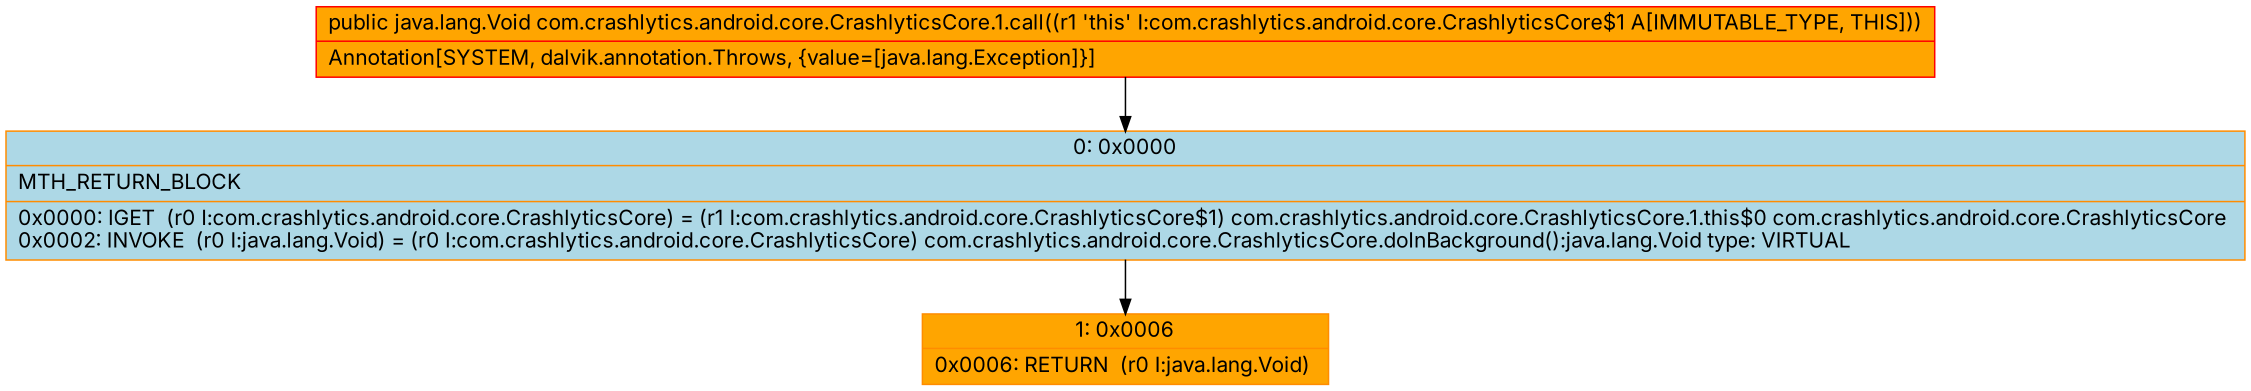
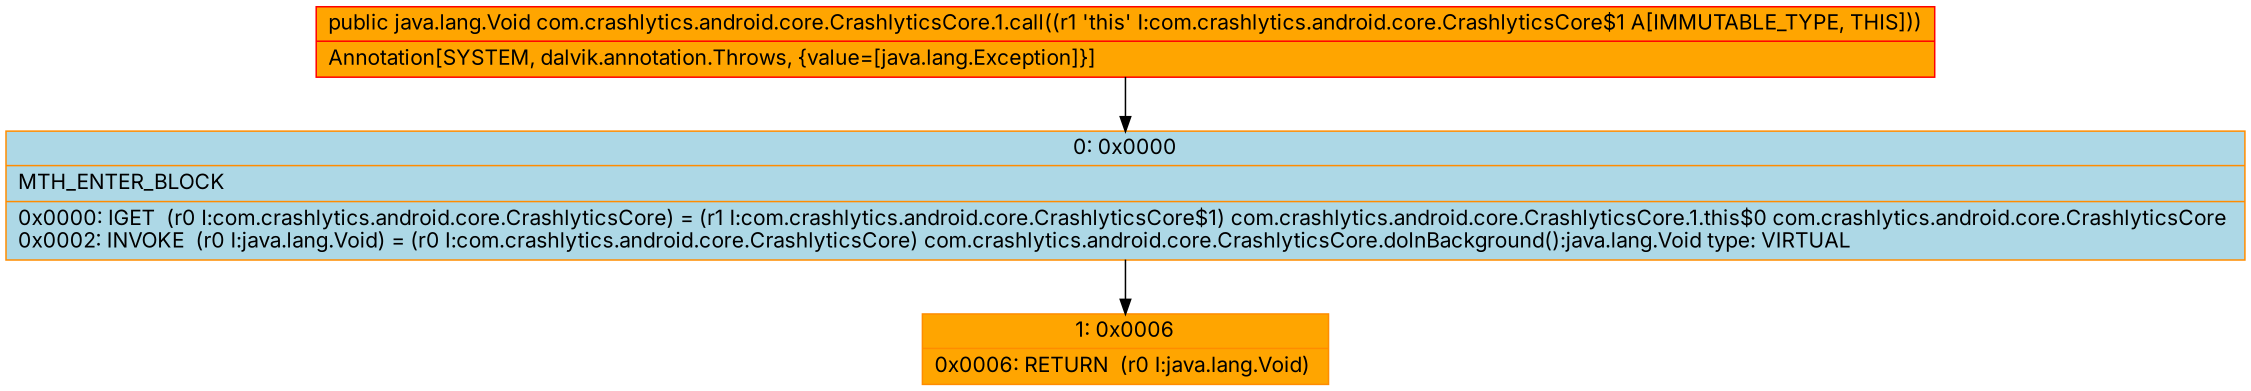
  digraph {
    fontname=Inter
    node [shape=record style=filled fillcolor=orange color=darkorange fontname=Inter]
    edge [fontname=Inter]
-   n1 [label="{0\:\ 0x0000|MTH_RETURN_BLOCK\l|0x0000: IGET  (r0 I:com.crashlytics.android.core.CrashlyticsCore) = (r1 I:com.crashlytics.android.core.CrashlyticsCore$1) com.crashlytics.android.core.CrashlyticsCore.1.this$0 com.crashlytics.android.core.CrashlyticsCore \l0x0002: INVOKE  (r0 I:java.lang.Void) = (r0 I:com.crashlytics.android.core.CrashlyticsCore) com.crashlytics.android.core.CrashlyticsCore.doInBackground():java.lang.Void type: VIRTUAL \l}" fillcolor=lightblue]
+   n1 [label="{0\:\ 0x0000|MTH_ENTER_BLOCK\l|0x0000: IGET  (r0 I:com.crashlytics.android.core.CrashlyticsCore) = (r1 I:com.crashlytics.android.core.CrashlyticsCore$1) com.crashlytics.android.core.CrashlyticsCore.1.this$0 com.crashlytics.android.core.CrashlyticsCore \l0x0002: INVOKE  (r0 I:java.lang.Void) = (r0 I:com.crashlytics.android.core.CrashlyticsCore) com.crashlytics.android.core.CrashlyticsCore.doInBackground():java.lang.Void type: VIRTUAL \l}" fillcolor=lightblue]
    n2 [label="{1\:\ 0x0006|0x0006: RETURN  (r0 I:java.lang.Void) \l}"]
    n3 [label="{public java.lang.Void com.crashlytics.android.core.CrashlyticsCore.1.call((r1 'this' I:com.crashlytics.android.core.CrashlyticsCore$1 A[IMMUTABLE_TYPE, THIS]))  | Annotation[SYSTEM, dalvik.annotation.Throws, \{value=[java.lang.Exception]\}]\l}" color=red]
    n1 -> n2
    n3 -> n1
  }
